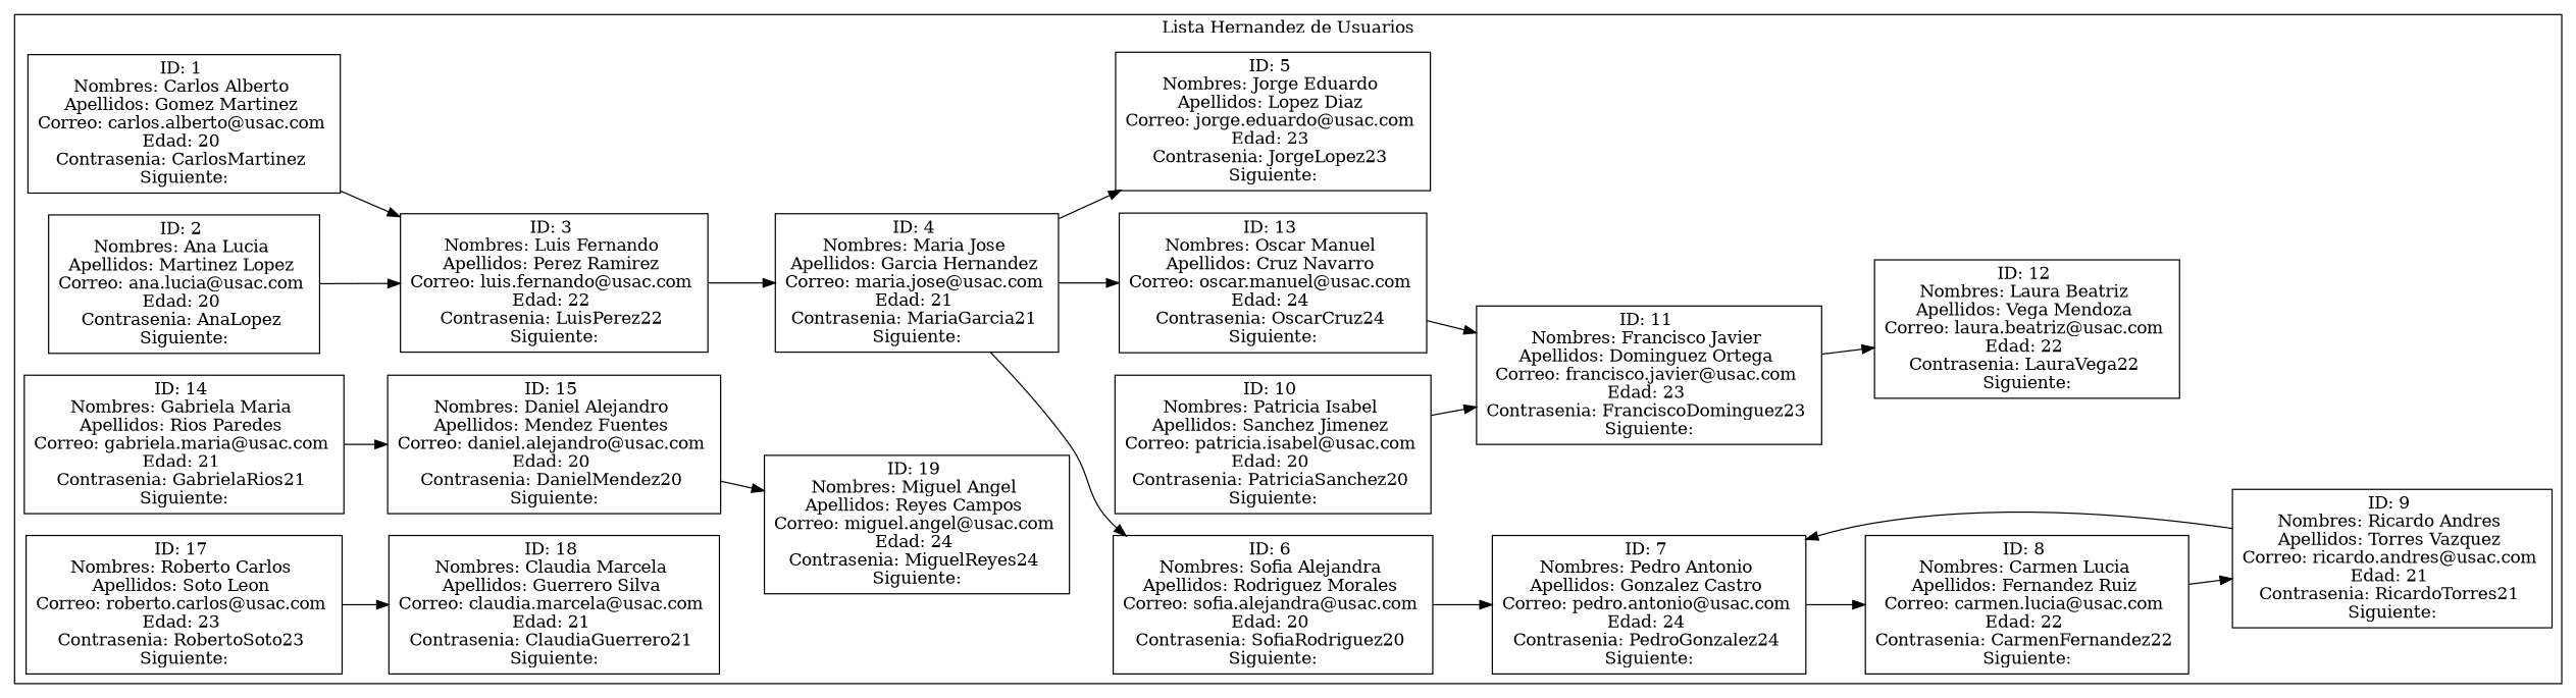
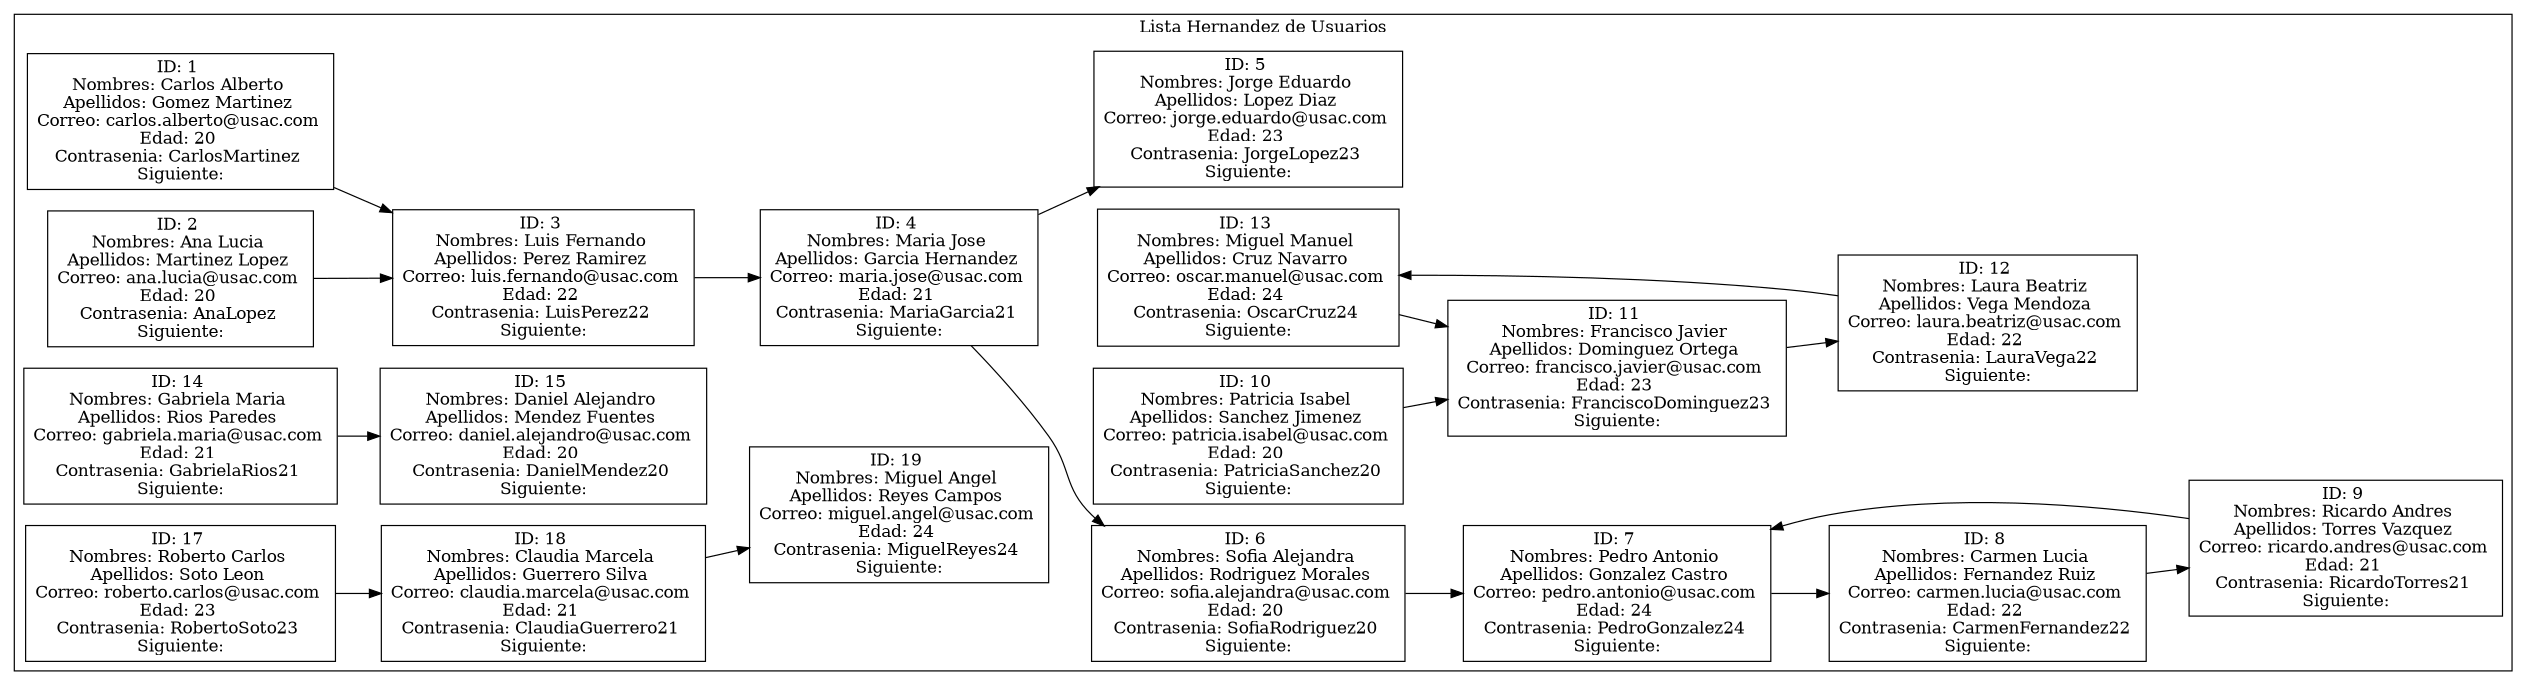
  digraph {
    rankdir=LR
    node [shape=record]
    n1 [label="{<data> ID: 1 \nNombres: Carlos Alberto \nApellidos: Gomez Martinez \nCorreo: carlos.alberto@usac.com \nEdad: 20 \nContrasenia: CarlosMartinez \nSiguiente: }"]
    n2 [label="{<data> ID: 2 \nNombres: Ana Lucia \nApellidos: Martinez Lopez \nCorreo: ana.lucia@usac.com \nEdad: 20 \nContrasenia: AnaLopez \nSiguiente: }"]
    n3 [label="{<data> ID: 3 \nNombres: Luis Fernando \nApellidos: Perez Ramirez \nCorreo: luis.fernando@usac.com \nEdad: 22 \nContrasenia: LuisPerez22 \nSiguiente: }"]
    n4 [label="{<data> ID: 4 \nNombres: Maria Jose \nApellidos: Garcia Hernandez \nCorreo: maria.jose@usac.com \nEdad: 21 \nContrasenia: MariaGarcia21 \nSiguiente: }"]
    n5 [label="{<data> ID: 5 \nNombres: Jorge Eduardo \nApellidos: Lopez Diaz \nCorreo: jorge.eduardo@usac.com \nEdad: 23 \nContrasenia: JorgeLopez23 \nSiguiente: }"]
    n6 [label="{<data> ID: 6 \nNombres: Sofia Alejandra \nApellidos: Rodriguez Morales \nCorreo: sofia.alejandra@usac.com \nEdad: 20 \nContrasenia: SofiaRodriguez20 \nSiguiente: }"]
    n7 [label="{<data> ID: 7 \nNombres: Pedro Antonio \nApellidos: Gonzalez Castro \nCorreo: pedro.antonio@usac.com \nEdad: 24 \nContrasenia: PedroGonzalez24 \nSiguiente: }"]
    n8 [label="{<data> ID: 8 \nNombres: Carmen Lucia \nApellidos: Fernandez Ruiz \nCorreo: carmen.lucia@usac.com \nEdad: 22 \nContrasenia: CarmenFernandez22 \nSiguiente: }"]
    n9 [label="{<data> ID: 9 \nNombres: Ricardo Andres \nApellidos: Torres Vazquez \nCorreo: ricardo.andres@usac.com \nEdad: 21 \nContrasenia: RicardoTorres21 \nSiguiente: }"]
    n10 [label="{<data> ID: 10 \nNombres: Patricia Isabel \nApellidos: Sanchez Jimenez \nCorreo: patricia.isabel@usac.com \nEdad: 20 \nContrasenia: PatriciaSanchez20 \nSiguiente: }"]
    n11 [label="{<data> ID: 11 \nNombres: Francisco Javier \nApellidos: Dominguez Ortega \nCorreo: francisco.javier@usac.com \nEdad: 23 \nContrasenia: FranciscoDominguez23 \nSiguiente: }"]
    n12 [label="{<data> ID: 12 \nNombres: Laura Beatriz \nApellidos: Vega Mendoza \nCorreo: laura.beatriz@usac.com \nEdad: 22 \nContrasenia: LauraVega22 \nSiguiente: }"]
-   n13 [label="{<data> ID: 13 \nNombres: Oscar Manuel \nApellidos: Cruz Navarro \nCorreo: oscar.manuel@usac.com \nEdad: 24 \nContrasenia: OscarCruz24 \nSiguiente: }"]
+   n13 [label="{<data> ID: 13 \nNombres: Miguel Manuel \nApellidos: Cruz Navarro \nCorreo: oscar.manuel@usac.com \nEdad: 24 \nContrasenia: OscarCruz24 \nSiguiente: }"]
    n14 [label="{<data> ID: 14 \nNombres: Gabriela Maria \nApellidos: Rios Paredes \nCorreo: gabriela.maria@usac.com \nEdad: 21 \nContrasenia: GabrielaRios21 \nSiguiente: }"]
    n15 [label="{<data> ID: 15 \nNombres: Daniel Alejandro \nApellidos: Mendez Fuentes \nCorreo: daniel.alejandro@usac.com \nEdad: 20 \nContrasenia: DanielMendez20 \nSiguiente: }"]
    n16 [label="{<data> ID: 17 \nNombres: Roberto Carlos \nApellidos: Soto Leon \nCorreo: roberto.carlos@usac.com \nEdad: 23 \nContrasenia: RobertoSoto23 \nSiguiente: }"]
    n17 [label="{<data> ID: 18 \nNombres: Claudia Marcela \nApellidos: Guerrero Silva \nCorreo: claudia.marcela@usac.com \nEdad: 21 \nContrasenia: ClaudiaGuerrero21 \nSiguiente: }"]
    n18 [label="{<data> ID: 19 \nNombres: Miguel Angel \nApellidos: Reyes Campos \nCorreo: miguel.angel@usac.com \nEdad: 24 \nContrasenia: MiguelReyes24 \nSiguiente: }"]
    subgraph cluster_1 {
      label="Lista Hernandez de Usuarios"
      n1
      n2
      n3
      n4
      n5
      n6
      n7
      n8
      n9
      n10
      n11
      n12
      n13
      n14
      n15
      n16
      n17
      n18
    }
    n1 -> n3
    n2 -> n3
    n3 -> n4
    n4 -> n5
    n4 -> n6
    n6 -> n7
    n7 -> n8
    n8 -> n9
    n9 -> n7
    n10 -> n11
    n11 -> n12
-   n4 -> n13
+   n12 -> n13
    n13 -> n11
    n14 -> n15
    n16 -> n17
-   n15 -> n18
+   n17 -> n18
  }
